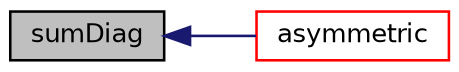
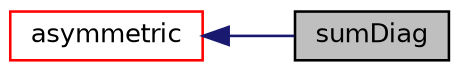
  digraph {
    rankdir=LR
    node [fontname=Helvetica fontsize=10 shape=record]
    n1 [color=black fillcolor=grey75 fontcolor=black height=0.2 label=sumDiag style=filled width=0.4]
    n2 [color=red height=0.2 label=asymmetric width=0.4]
-   n1 -> n2 [color=midnightblue dir=back fontname=Helvetica fontsize=10 labelfontname=Helvetica labelfontsize=10 style=solid]
+   n2 -> n1 [color=midnightblue dir=back fontname=Helvetica fontsize=10 labelfontname=Helvetica labelfontsize=10 style=solid]
  }
